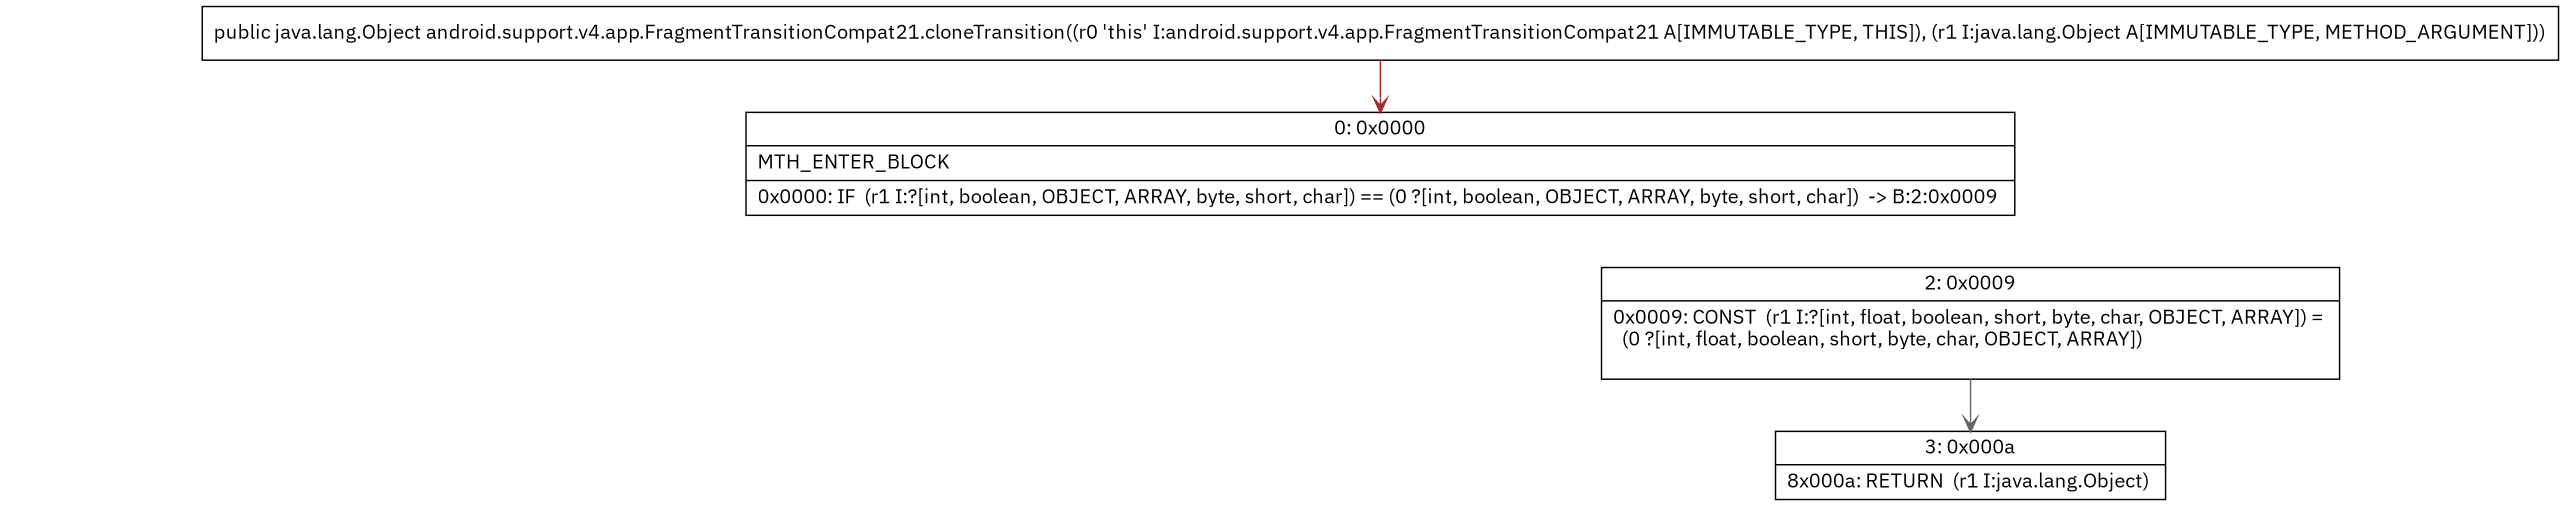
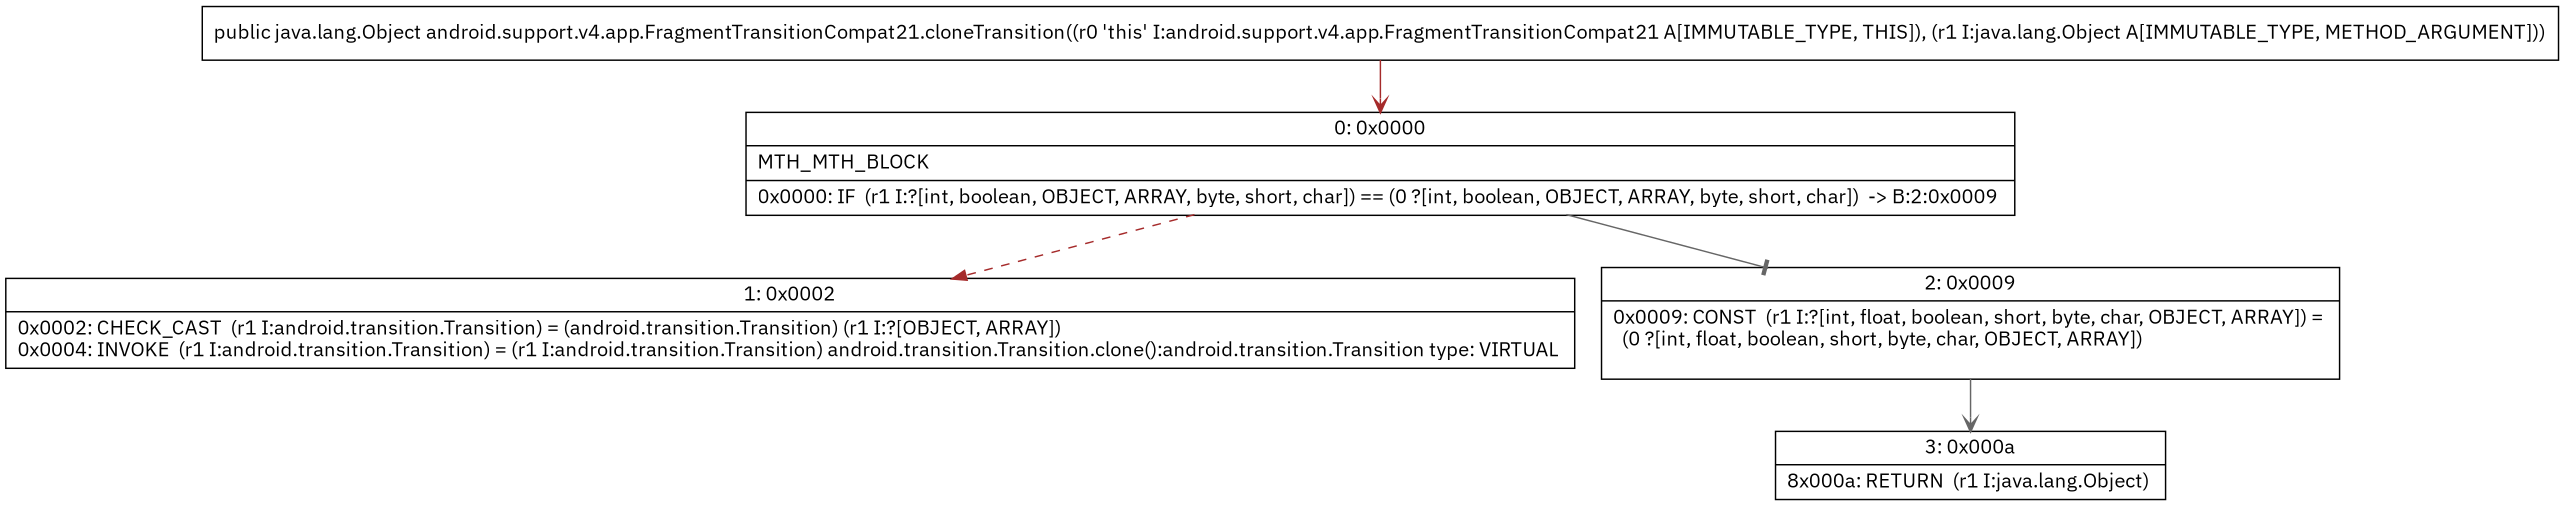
  digraph {
    fontname="IBM Plex Sans"
    node [fontname="IBM Plex Sans" shape=record]
    edge [arrowhead=vee color=brown fontname="IBM Plex Sans"]
-   n1 [label="{0\:\ 0x0000|MTH_ENTER_BLOCK\l|0x0000: IF  (r1 I:?[int, boolean, OBJECT, ARRAY, byte, short, char]) == (0 ?[int, boolean, OBJECT, ARRAY, byte, short, char])  \-\> B:2:0x0009 \l}"]
+   n1 [label="{0\:\ 0x0000|MTH_MTH_BLOCK\l|0x0000: IF  (r1 I:?[int, boolean, OBJECT, ARRAY, byte, short, char]) == (0 ?[int, boolean, OBJECT, ARRAY, byte, short, char])  \-\> B:2:0x0009 \l}"]
+   n2 [label="{1\:\ 0x0002|0x0002: CHECK_CAST  (r1 I:android.transition.Transition) = (android.transition.Transition) (r1 I:?[OBJECT, ARRAY]) \l0x0004: INVOKE  (r1 I:android.transition.Transition) = (r1 I:android.transition.Transition) android.transition.Transition.clone():android.transition.Transition type: VIRTUAL \l}"]
    n3 [label="{2\:\ 0x0009|0x0009: CONST  (r1 I:?[int, float, boolean, short, byte, char, OBJECT, ARRAY]) = \l  (0 ?[int, float, boolean, short, byte, char, OBJECT, ARRAY])\l \l}"]
    n4 [label="{3\:\ 0x000a|8x000a: RETURN  (r1 I:java.lang.Object) \l}"]
    n5 [label="{public java.lang.Object android.support.v4.app.FragmentTransitionCompat21.cloneTransition((r0 'this' I:android.support.v4.app.FragmentTransitionCompat21 A[IMMUTABLE_TYPE, THIS]), (r1 I:java.lang.Object A[IMMUTABLE_TYPE, METHOD_ARGUMENT])) }"]
+   n1 -> n2 [arrowhead=normal style=dashed]
+   n1 -> n3 [arrowhead=tee color=gray40]
    n3 -> n4 [color=gray40]
    n5 -> n1
  }
